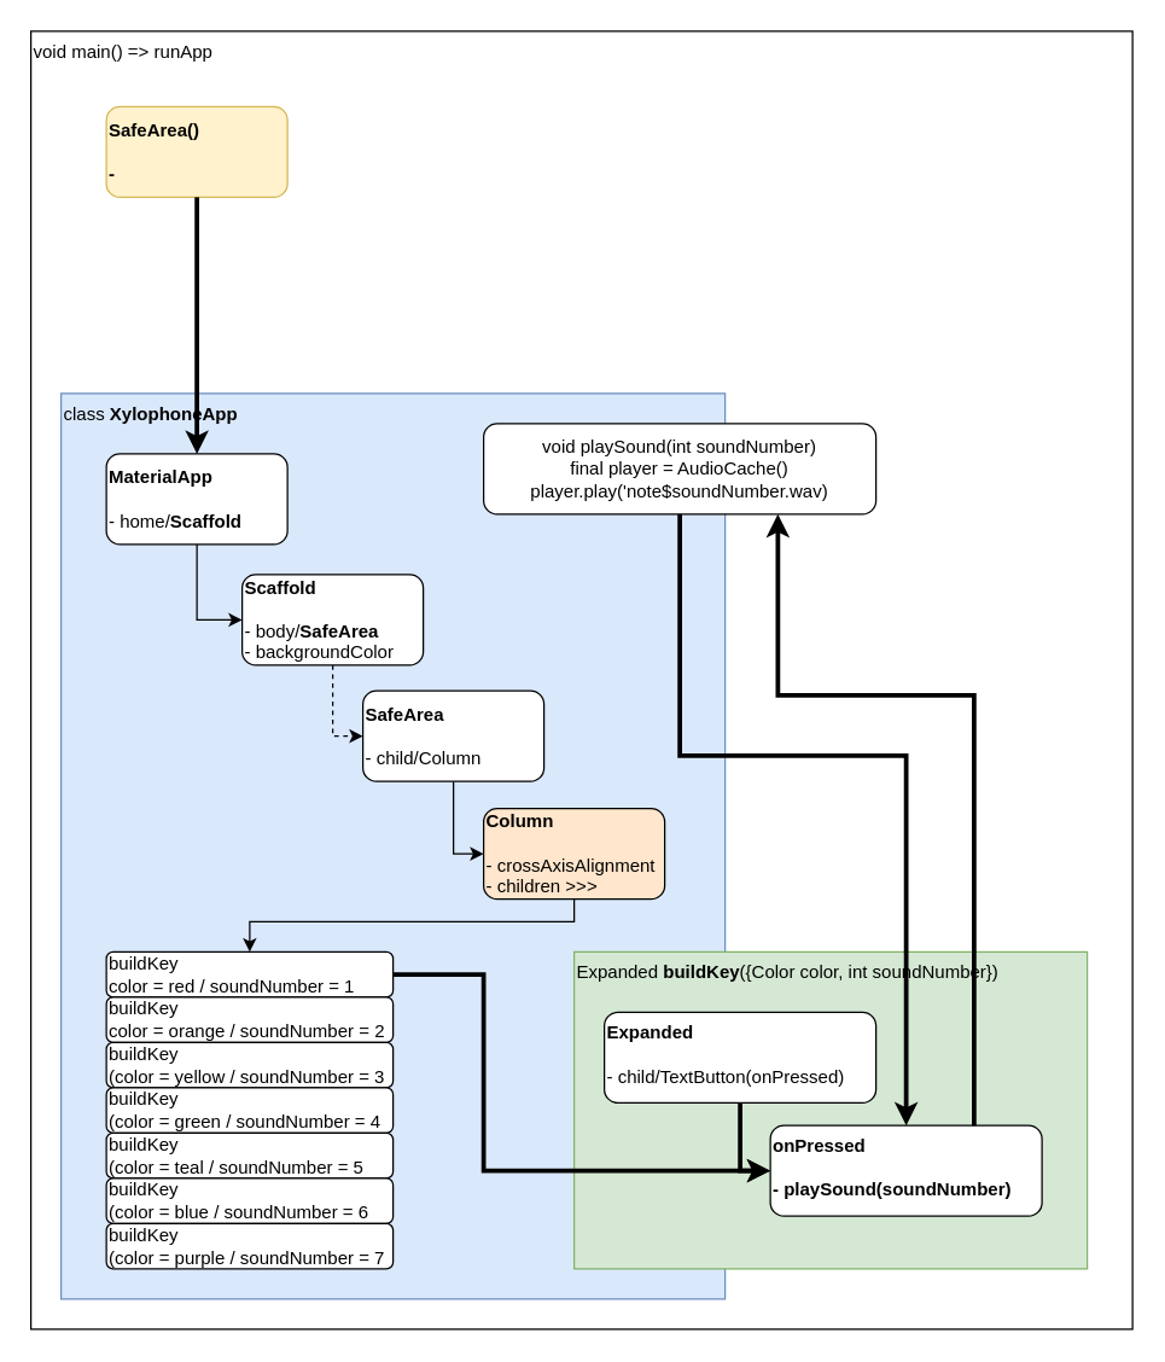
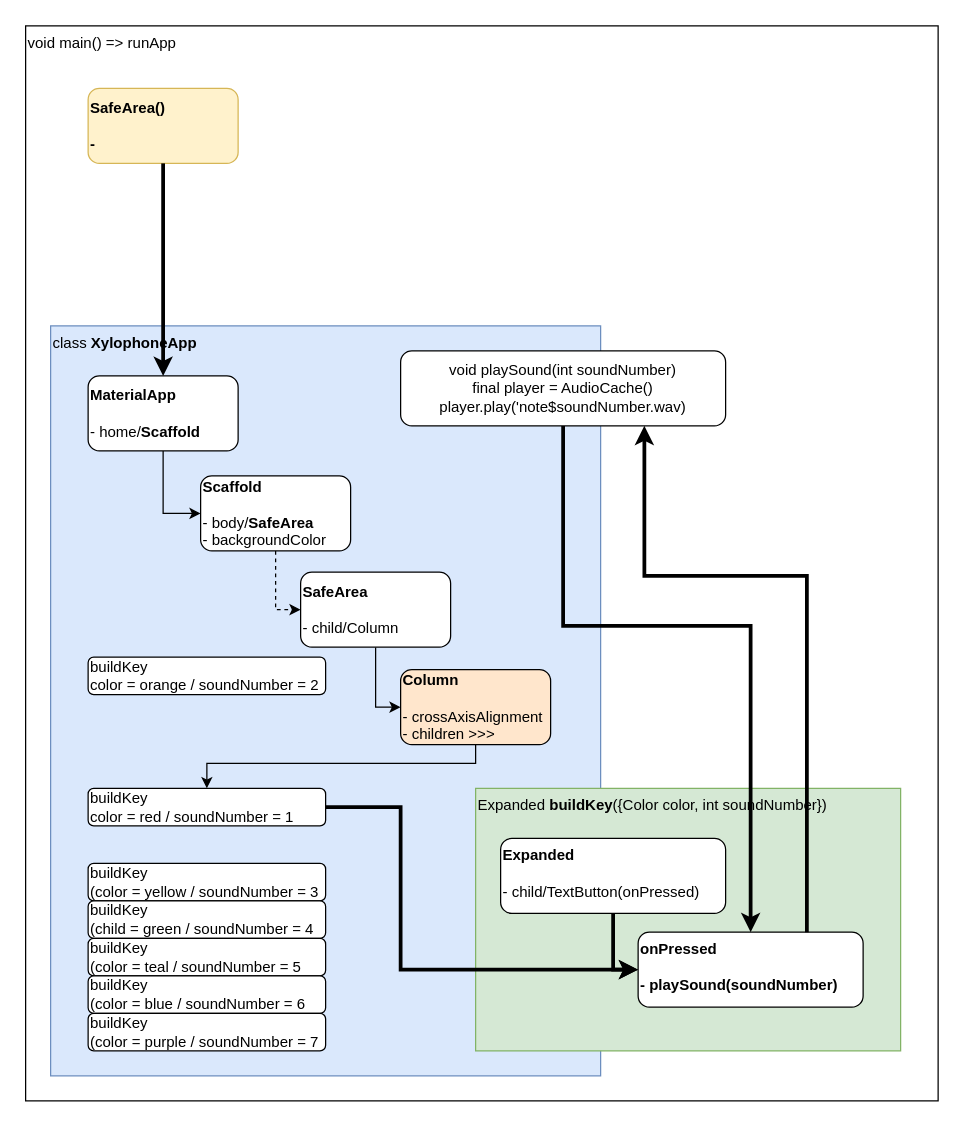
  <mxCell id="0" />
  <mxCell id="1" parent="0" />
  <mxCell id="2" value="void main() =&amp;gt; runApp" style="whiteSpace=wrap;html=1;align=left;verticalAlign=top;" vertex="1" parent="1"><mxGeometry x="20" y="20" width="730" height="860" as="geometry" /></mxCell>
  <mxCell id="3" value="&lt;div&gt;&lt;b&gt;SafeArea()&lt;/b&gt;&lt;/div&gt;&lt;div&gt;&lt;b&gt;&lt;br&gt;&lt;/b&gt;&lt;/div&gt;&lt;div&gt;&lt;b&gt;- &lt;br&gt;&lt;/b&gt;&lt;/div&gt;" style="rounded=1;whiteSpace=wrap;html=1;align=left;fillColor=#fff2cc;strokeColor=#d6b656;" vertex="1" parent="1"><mxGeometry x="70" y="70" width="120" height="60" as="geometry" /></mxCell>
  <mxCell id="4" value="class &lt;b&gt;XylophoneApp&lt;/b&gt;" style="whiteSpace=wrap;html=1;align=left;verticalAlign=top;fillColor=#dae8fc;strokeColor=#6c8ebf;" vertex="1" parent="1"><mxGeometry x="40" y="260" width="440" height="600" as="geometry" /></mxCell>
  <mxCell id="5" style="edgeStyle=orthogonalEdgeStyle;rounded=0;orthogonalLoop=1;jettySize=auto;html=1;entryX=0;entryY=0.5;entryDx=0;entryDy=0;" edge="1" parent="1" source="6" target="8"><mxGeometry relative="1" as="geometry" /></mxCell>
  <mxCell id="6" value="&lt;div&gt;&lt;b&gt;MaterialApp&lt;/b&gt;&lt;/div&gt;&lt;div&gt;&lt;br&gt;&lt;/div&gt;&lt;div&gt;- home/&lt;b&gt;Scaffold&lt;/b&gt;&lt;/div&gt;" style="rounded=1;whiteSpace=wrap;html=1;align=left;" vertex="1" parent="1"><mxGeometry x="70" y="300" width="120" height="60" as="geometry" /></mxCell>
  <mxCell id="7" style="edgeStyle=orthogonalEdgeStyle;rounded=0;orthogonalLoop=1;jettySize=auto;html=1;entryX=0;entryY=0.5;entryDx=0;entryDy=0;dashed=1;" edge="1" parent="1" source="8" target="10"><mxGeometry relative="1" as="geometry" /></mxCell>
  <mxCell id="8" value="&lt;div&gt;&lt;b&gt;Scaffold&lt;/b&gt;&lt;/div&gt;&lt;div&gt;&lt;br&gt;&lt;/div&gt;&lt;div&gt;- body/&lt;b&gt;SafeArea&lt;/b&gt;&lt;/div&gt;&lt;div&gt;- backgroundColor&lt;br&gt;&lt;/div&gt;" style="rounded=1;whiteSpace=wrap;html=1;align=left;" vertex="1" parent="1"><mxGeometry x="160" y="380" width="120" height="60" as="geometry" /></mxCell>
  <mxCell id="9" style="edgeStyle=orthogonalEdgeStyle;rounded=0;orthogonalLoop=1;jettySize=auto;html=1;entryX=0;entryY=0.5;entryDx=0;entryDy=0;" edge="1" parent="1" source="10" target="12"><mxGeometry relative="1" as="geometry" /></mxCell>
  <mxCell id="10" value="&lt;div&gt;&lt;b&gt;SafeArea&lt;/b&gt;&lt;/div&gt;&lt;div&gt;&lt;br&gt;&lt;/div&gt;&lt;div&gt;- child/Column&lt;/div&gt;" style="rounded=1;whiteSpace=wrap;html=1;align=left;" vertex="1" parent="1"><mxGeometry x="240" y="457" width="120" height="60" as="geometry" /></mxCell>
  <mxCell id="11" style="edgeStyle=orthogonalEdgeStyle;rounded=0;orthogonalLoop=1;jettySize=auto;html=1;entryX=0.5;entryY=0;entryDx=0;entryDy=0;" edge="1" parent="1" source="12" target="13"><mxGeometry relative="1" as="geometry"><Array as="points"><mxPoint x="380" y="610" /><mxPoint x="165" y="610" /></Array></mxGeometry></mxCell>
  <mxCell id="12" value="&lt;div&gt;&lt;b&gt;Column&lt;/b&gt;&lt;/div&gt;&lt;div&gt;&lt;br&gt;&lt;/div&gt;&lt;div&gt;- crossAxisAlignment&lt;br&gt;&lt;/div&gt;&lt;div&gt;- children &amp;gt;&amp;gt;&amp;gt;&lt;br&gt;&lt;/div&gt;" style="rounded=1;whiteSpace=wrap;html=1;align=left;fillColor=#ffe6cc;" vertex="1" parent="1"><mxGeometry x="320" y="535" width="120" height="60" as="geometry" /></mxCell>
  <mxCell id="13" value="&lt;div&gt;buildKey&lt;/div&gt;&lt;div&gt;color = red / soundNumber = 1&lt;br&gt;&lt;/div&gt;" style="rounded=1;whiteSpace=wrap;html=1;align=left;" vertex="1" parent="1"><mxGeometry x="70" y="630" width="190" height="30" as="geometry" /></mxCell>
- <mxCell id="14" value="&lt;div&gt;buildKey&lt;/div&gt;&lt;div&gt;color = orange / soundNumber = 2&lt;br&gt;&lt;/div&gt;" style="rounded=1;whiteSpace=wrap;html=1;align=left;" vertex="1" parent="1"><mxGeometry x="70" y="660" width="190" height="30" as="geometry" /></mxCell>
+ <mxCell id="14" value="&lt;div&gt;buildKey&lt;/div&gt;&lt;div&gt;color = orange / soundNumber = 2&lt;br&gt;&lt;/div&gt;" style="rounded=1;whiteSpace=wrap;html=1;align=left;" vertex="1" parent="1"><mxGeometry x="70" y="525" width="190" height="30" as="geometry" /></mxCell>
  <mxCell id="15" value="&lt;div&gt;buildKey&lt;/div&gt;&lt;div&gt;(color = yellow / soundNumber = 3&lt;br&gt;&lt;/div&gt;" style="rounded=1;whiteSpace=wrap;html=1;align=left;" vertex="1" parent="1"><mxGeometry x="70" y="690" width="190" height="30" as="geometry" /></mxCell>
- <mxCell id="16" value="&lt;div&gt;buildKey&lt;/div&gt;&lt;div&gt;(color = green / soundNumber = 4&lt;br&gt;&lt;/div&gt;" style="rounded=1;whiteSpace=wrap;html=1;align=left;" vertex="1" parent="1"><mxGeometry x="70" y="720" width="190" height="30" as="geometry" /></mxCell>
+ <mxCell id="16" value="&lt;div&gt;buildKey&lt;/div&gt;&lt;div&gt;(child = green / soundNumber = 4&lt;br&gt;&lt;/div&gt;" style="rounded=1;whiteSpace=wrap;html=1;align=left;" vertex="1" parent="1"><mxGeometry x="70" y="720" width="190" height="30" as="geometry" /></mxCell>
  <mxCell id="17" value="&lt;div&gt;buildKey&lt;/div&gt;&lt;div&gt;(color = teal / soundNumber = 5&lt;br&gt;&lt;/div&gt;" style="rounded=1;whiteSpace=wrap;html=1;align=left;" vertex="1" parent="1"><mxGeometry x="70" y="750" width="190" height="30" as="geometry" /></mxCell>
  <mxCell id="18" value="&lt;div&gt;buildKey&lt;/div&gt;&lt;div&gt;(color = blue / soundNumber = 6&lt;br&gt;&lt;/div&gt;" style="rounded=1;whiteSpace=wrap;html=1;align=left;" vertex="1" parent="1"><mxGeometry x="70" y="780" width="190" height="30" as="geometry" /></mxCell>
  <mxCell id="19" value="&lt;div&gt;buildKey&lt;/div&gt;&lt;div&gt;(color = purple / soundNumber = 7&lt;br&gt;&lt;/div&gt;" style="rounded=1;whiteSpace=wrap;html=1;align=left;" vertex="1" parent="1"><mxGeometry x="70" y="810" width="190" height="30" as="geometry" /></mxCell>
  <mxCell id="20" style="edgeStyle=orthogonalEdgeStyle;rounded=0;orthogonalLoop=1;jettySize=auto;html=1;exitX=0.5;exitY=1;exitDx=0;exitDy=0;entryX=0.5;entryY=0;entryDx=0;entryDy=0;strokeWidth=3;" edge="1" parent="1" source="3" target="6"><mxGeometry relative="1" as="geometry" /></mxCell>
  <mxCell id="21" value="Expanded &lt;b&gt;buildKey&lt;/b&gt;({Color color, int soundNumber})" style="whiteSpace=wrap;html=1;align=left;verticalAlign=top;fillColor=#d5e8d4;strokeColor=#82b366;" vertex="1" parent="1"><mxGeometry x="380" y="630" width="340" height="210" as="geometry" /></mxCell>
  <mxCell id="22" value="&lt;div&gt;&lt;b&gt;Expanded&lt;/b&gt;&lt;/div&gt;&lt;div&gt;&lt;br&gt;&lt;/div&gt;&lt;div&gt;- child/TextButton(onPressed)&lt;/div&gt;" style="rounded=1;whiteSpace=wrap;html=1;align=left;verticalAlign=top;" vertex="1" parent="1"><mxGeometry x="400" y="670" width="180" height="60" as="geometry" /></mxCell>
  <mxCell id="23" value="&lt;div&gt;&lt;b&gt;onPressed&lt;/b&gt;&lt;/div&gt;&lt;div&gt;&lt;b&gt;&lt;br&gt;&lt;/b&gt;&lt;/div&gt;&lt;div&gt;&lt;b&gt;- playSound(soundNumber)&lt;br&gt;&lt;/b&gt;&lt;/div&gt;" style="rounded=1;whiteSpace=wrap;html=1;align=left;verticalAlign=top;" vertex="1" parent="1"><mxGeometry x="510" y="745" width="180" height="60" as="geometry" /></mxCell>
  <mxCell id="24" style="edgeStyle=orthogonalEdgeStyle;rounded=0;orthogonalLoop=1;jettySize=auto;html=1;exitX=0.5;exitY=1;exitDx=0;exitDy=0;entryX=0;entryY=0.5;entryDx=0;entryDy=0;strokeWidth=3;" edge="1" parent="1" source="22" target="23"><mxGeometry x="390" y="650" as="geometry" /></mxCell>
  <mxCell id="25" style="edgeStyle=orthogonalEdgeStyle;rounded=0;orthogonalLoop=1;jettySize=auto;html=1;strokeWidth=3;" edge="1" parent="1" source="26" target="23"><mxGeometry relative="1" as="geometry"><Array as="points"><mxPoint x="450" y="500" /><mxPoint x="600" y="500" /></Array></mxGeometry></mxCell>
  <mxCell id="26" value="&lt;div&gt;void playSound(int soundNumber)&lt;/div&gt;&lt;div&gt;final player = AudioCache()&lt;/div&gt;&lt;div&gt;player.play('note$soundNumber.wav)&lt;/div&gt;" style="rounded=1;whiteSpace=wrap;html=1;align=center;verticalAlign=middle;" vertex="1" parent="1"><mxGeometry x="320" y="280" width="260" height="60" as="geometry" /></mxCell>
  <mxCell id="27" style="edgeStyle=orthogonalEdgeStyle;rounded=0;orthogonalLoop=1;jettySize=auto;html=1;exitX=0.75;exitY=0;exitDx=0;exitDy=0;strokeWidth=3;entryX=0.75;entryY=1;entryDx=0;entryDy=0;" edge="1" parent="1" source="23" target="26"><mxGeometry relative="1" as="geometry"><mxPoint x="515" y="430" as="targetPoint" /><Array as="points"><mxPoint x="645" y="460" /><mxPoint x="515" y="460" /></Array></mxGeometry></mxCell>
  <mxCell id="28" style="edgeStyle=orthogonalEdgeStyle;rounded=0;orthogonalLoop=1;jettySize=auto;html=1;entryX=0;entryY=0.5;entryDx=0;entryDy=0;strokeWidth=3;" edge="1" parent="1" source="13" target="23"><mxGeometry relative="1" as="geometry"><Array as="points"><mxPoint x="320" y="645" /><mxPoint x="320" y="775" /></Array></mxGeometry></mxCell>
